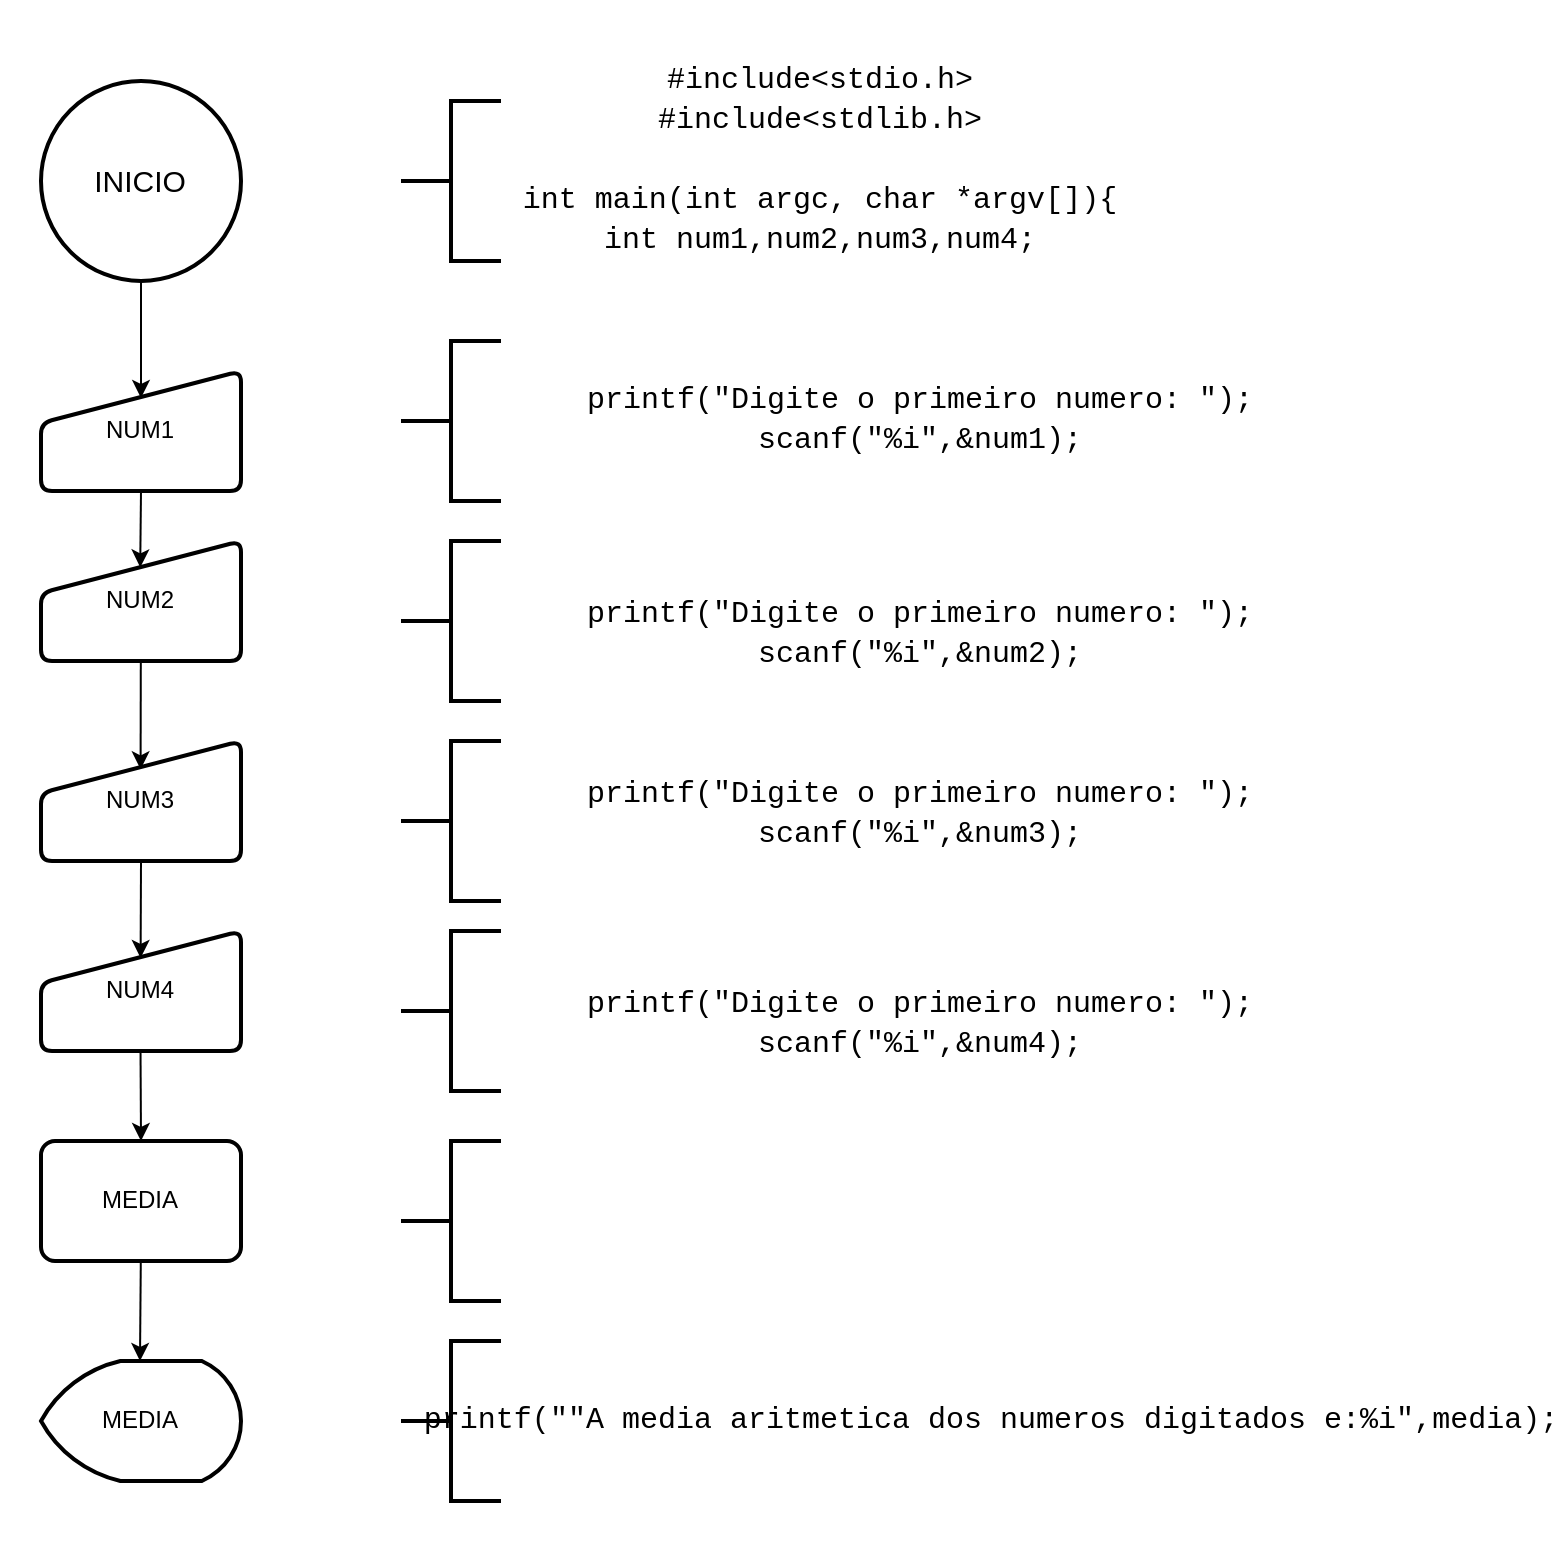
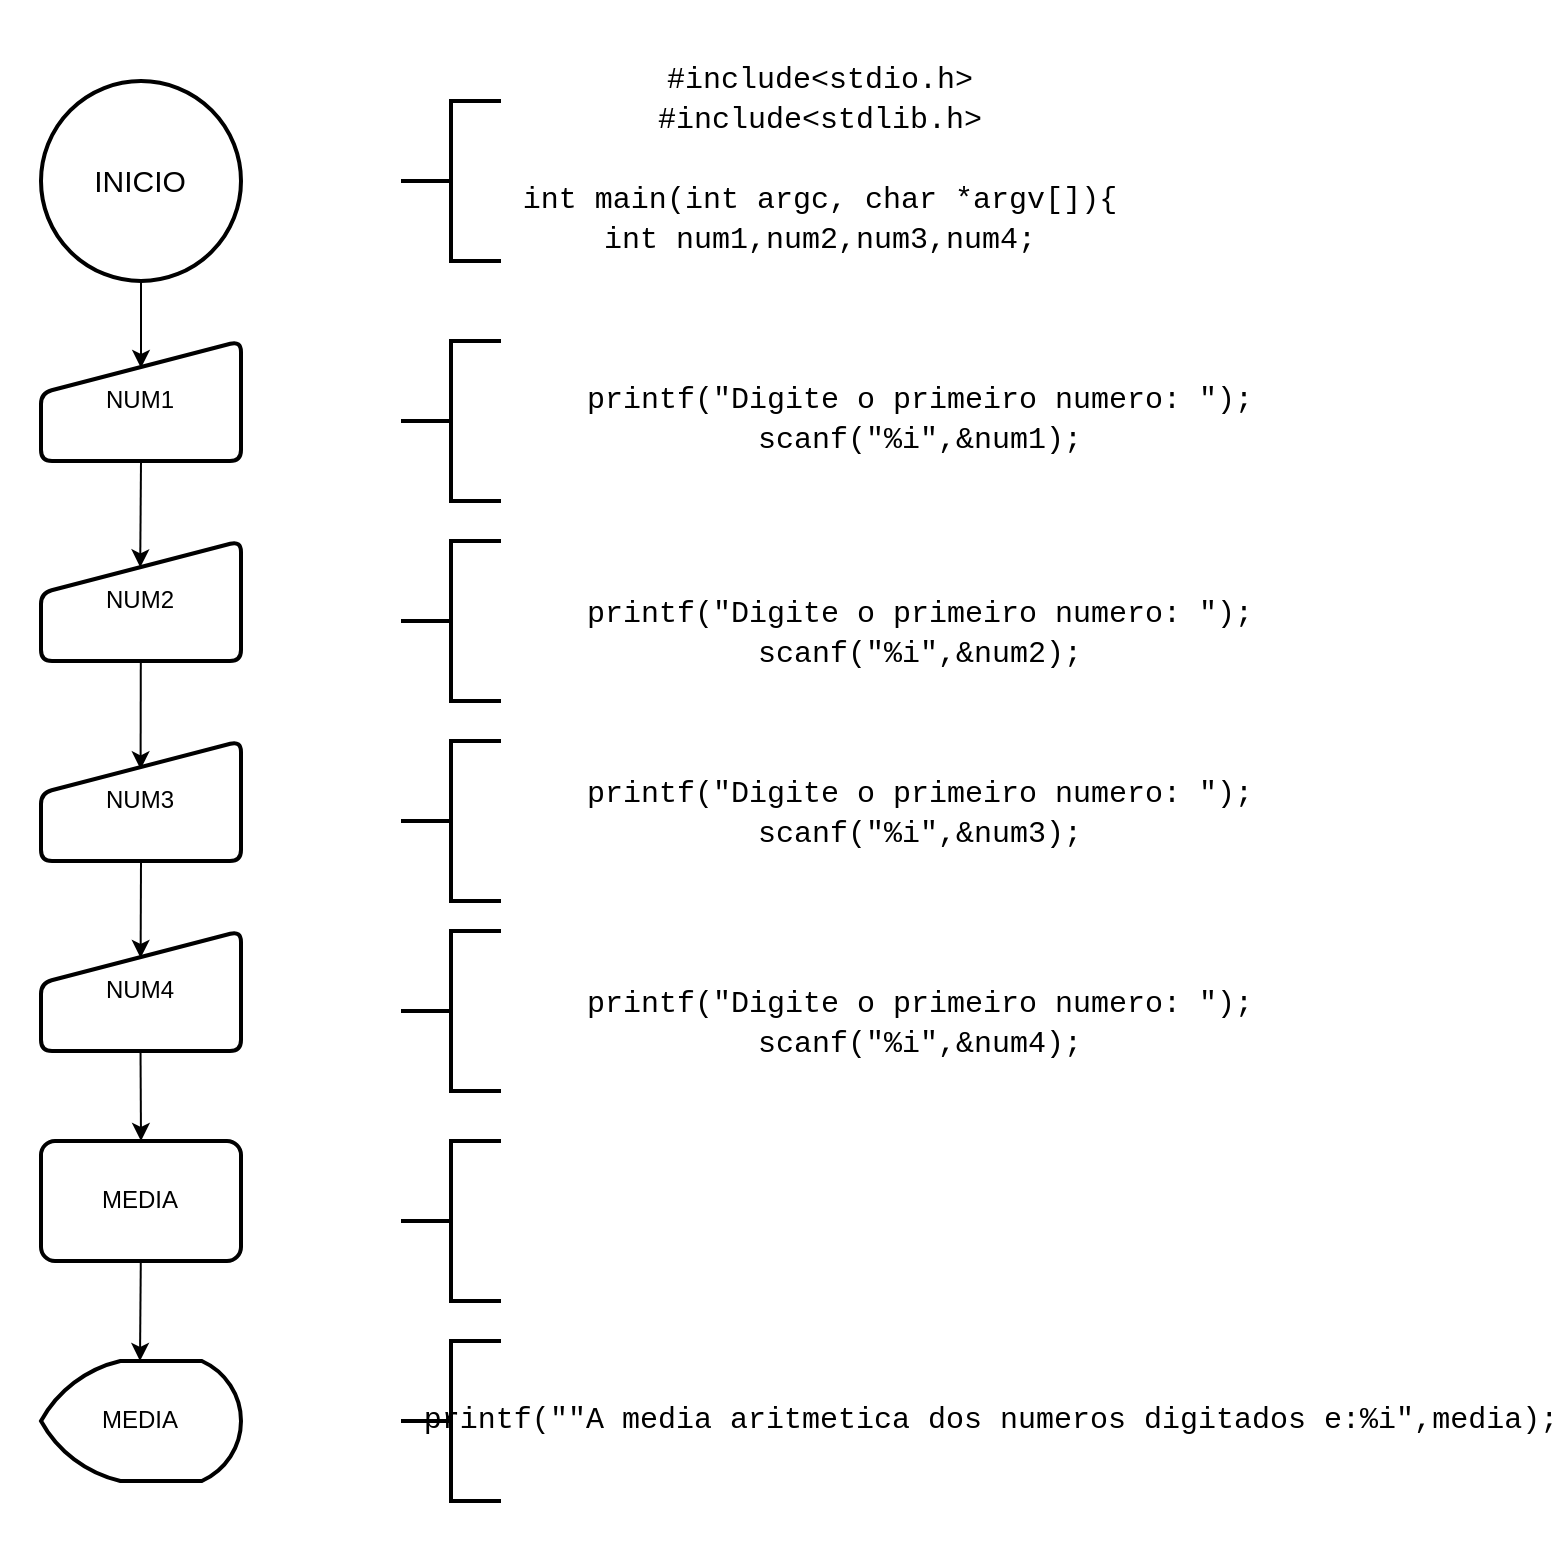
  <mxCell id="0" />
  <mxCell id="1" parent="0" />
- <mxCell id="2" value="NUM1" style="html=1;strokeWidth=2;shape=manualInput;whiteSpace=wrap;rounded=1;size=26;arcSize=11;verticalAlign=middle;align=center;" parent="1" vertex="1"><mxGeometry x="20" y="185" width="100" height="60" as="geometry" /></mxCell>
+ <mxCell id="2" value="NUM1" style="html=1;strokeWidth=2;shape=manualInput;whiteSpace=wrap;rounded=1;size=26;arcSize=11;verticalAlign=middle;align=center;" parent="1" vertex="1"><mxGeometry x="20" y="170" width="100" height="60" as="geometry" /></mxCell>
  <mxCell id="3" value="&lt;font style=&quot;font-size: 15px&quot;&gt;INICIO&lt;/font&gt;" style="strokeWidth=2;html=1;shape=mxgraph.flowchart.start_2;whiteSpace=wrap;verticalAlign=middle;align=center;" parent="1" vertex="1"><mxGeometry x="20" y="40" width="100" height="100" as="geometry" /></mxCell>
  <mxCell id="4" value="" style="endArrow=classic;html=1;exitX=0.5;exitY=1;exitDx=0;exitDy=0;exitPerimeter=0;entryX=0.5;entryY=0.225;entryDx=0;entryDy=0;entryPerimeter=0;" parent="1" source="3" target="2" edge="1"><mxGeometry width="50" height="50" relative="1" as="geometry"><mxPoint x="-24" y="250" as="sourcePoint" /><mxPoint x="70" y="180" as="targetPoint" /></mxGeometry></mxCell>
  <mxCell id="5" value="" style="endArrow=classic;html=1;exitX=0.5;exitY=1;exitDx=0;exitDy=0;entryX=0.496;entryY=0.22;entryDx=0;entryDy=0;entryPerimeter=0;" parent="1" source="2" edge="1"><mxGeometry width="50" height="50" relative="1" as="geometry"><mxPoint x="69" y="240" as="sourcePoint" /><mxPoint x="69.6" y="283.2" as="targetPoint" /></mxGeometry></mxCell>
  <mxCell id="6" value="MEDIA" style="strokeWidth=2;html=1;shape=mxgraph.flowchart.display;whiteSpace=wrap;" parent="1" vertex="1"><mxGeometry x="20" y="680" width="100" height="60" as="geometry" /></mxCell>
  <mxCell id="7" value="&#10;&#10;&lt;div style=&quot;font-family: consolas, &amp;quot;courier new&amp;quot;, monospace; font-weight: normal; font-size: 15px; line-height: 20px;&quot;&gt;&lt;div&gt;&lt;span style=&quot;&quot;&gt;printf&lt;/span&gt;&lt;span style=&quot;&quot;&gt;(&lt;/span&gt;&lt;span style=&quot;&quot;&gt;&quot;Digite&amp;nbsp;o&amp;nbsp;primeiro&amp;nbsp;numero:&amp;nbsp;&quot;&lt;/span&gt;&lt;span style=&quot;&quot;&gt;);&lt;/span&gt;&lt;/div&gt;&lt;div&gt;&lt;span style=&quot;&quot;&gt;scanf&lt;/span&gt;&lt;span style=&quot;&quot;&gt;(&lt;/span&gt;&lt;span style=&quot;&quot;&gt;&quot;&lt;/span&gt;&lt;span style=&quot;&quot;&gt;%i&lt;/span&gt;&lt;span style=&quot;&quot;&gt;&quot;&lt;/span&gt;&lt;span style=&quot;&quot;&gt;,&amp;amp;&lt;/span&gt;&lt;span style=&quot;&quot;&gt;num1&lt;/span&gt;&lt;span style=&quot;&quot;&gt;);&lt;/span&gt;&lt;/div&gt;&lt;/div&gt;&#10;&#10;" style="text;html=1;strokeColor=none;fillColor=none;align=center;verticalAlign=middle;whiteSpace=wrap;rounded=0;labelBorderColor=none;" parent="1" vertex="1"><mxGeometry x="260" y="190" width="400" height="40" as="geometry" /></mxCell>
  <mxCell id="8" value="" style="strokeWidth=2;html=1;shape=mxgraph.flowchart.annotation_2;align=left;labelPosition=right;pointerEvents=1;" parent="1" vertex="1"><mxGeometry x="200" y="270" width="50" height="80" as="geometry" /></mxCell>
  <mxCell id="9" value="" style="strokeWidth=2;html=1;shape=mxgraph.flowchart.annotation_2;align=left;labelPosition=right;pointerEvents=1;" parent="1" vertex="1"><mxGeometry x="200" y="170" width="50" height="80" as="geometry" /></mxCell>
  <mxCell id="10" value="" style="strokeWidth=2;html=1;shape=mxgraph.flowchart.annotation_2;align=left;labelPosition=right;pointerEvents=1;" parent="1" vertex="1"><mxGeometry x="200" y="570" width="50" height="80" as="geometry" /></mxCell>
  <mxCell id="11" value="&lt;div style=&quot;font-family: &amp;#34;consolas&amp;#34; , &amp;#34;courier new&amp;#34; , monospace ; font-weight: normal ; font-size: 15px ; line-height: 20px&quot;&gt;&lt;div style=&quot;font-family: &amp;#34;consolas&amp;#34; , &amp;#34;courier new&amp;#34; , monospace ; line-height: 20px&quot;&gt;&lt;div&gt;&lt;span&gt;#include&lt;/span&gt;&lt;span&gt;&amp;lt;stdio.h&amp;gt;&lt;/span&gt;&lt;/div&gt;&lt;div&gt;&lt;span&gt;#include&lt;/span&gt;&lt;span&gt;&amp;lt;stdlib.h&amp;gt;&lt;/span&gt;&lt;/div&gt;&lt;br&gt;&lt;div&gt;&lt;span&gt;int&lt;/span&gt;&amp;nbsp;&lt;span&gt;main&lt;/span&gt;(&lt;span&gt;int&lt;/span&gt;&amp;nbsp;&lt;span&gt;argc&lt;/span&gt;,&amp;nbsp;&lt;span&gt;char&lt;/span&gt;&amp;nbsp;*&lt;span&gt;argv&lt;/span&gt;&lt;span&gt;[]&lt;/span&gt;){&lt;/div&gt;&lt;div&gt;&lt;span&gt;int&lt;/span&gt;&amp;nbsp;num1,num2,num3,num4;&lt;/div&gt;&lt;/div&gt;&lt;/div&gt;" style="text;whiteSpace=wrap;html=1;rounded=0;align=center;verticalAlign=middle;labelBorderColor=none;" parent="1" vertex="1"><mxGeometry x="260" y="20" width="300" height="120" as="geometry" /></mxCell>
  <mxCell id="12" value="" style="strokeWidth=2;html=1;shape=mxgraph.flowchart.annotation_2;align=left;labelPosition=right;pointerEvents=1;" parent="1" vertex="1"><mxGeometry x="200" y="50" width="50" height="80" as="geometry" /></mxCell>
  <mxCell id="13" value="MEDIA" style="rounded=1;whiteSpace=wrap;html=1;absoluteArcSize=1;arcSize=14;strokeWidth=2;align=center;verticalAlign=middle;" parent="1" vertex="1"><mxGeometry x="20" y="570" width="100" height="60" as="geometry" /></mxCell>
  <mxCell id="14" value="" style="endArrow=classic;html=1;exitX=0.5;exitY=1;exitDx=0;exitDy=0;" parent="1" edge="1"><mxGeometry width="50" height="50" relative="1" as="geometry"><mxPoint x="69.9" y="630" as="sourcePoint" /><mxPoint x="69.5" y="680" as="targetPoint" /></mxGeometry></mxCell>
  <mxCell id="15" value="NUM2" style="html=1;strokeWidth=2;shape=manualInput;whiteSpace=wrap;rounded=1;size=26;arcSize=11;verticalAlign=middle;align=center;" parent="1" vertex="1"><mxGeometry x="20" y="270" width="100" height="60" as="geometry" /></mxCell>
  <mxCell id="16" value="" style="endArrow=classic;html=1;exitX=0.5;exitY=1;exitDx=0;exitDy=0;entryX=0.498;entryY=0.236;entryDx=0;entryDy=0;entryPerimeter=0;" parent="1" target="19" edge="1"><mxGeometry width="50" height="50" relative="1" as="geometry"><mxPoint x="69.9" y="330" as="sourcePoint" /><mxPoint x="70" y="370" as="targetPoint" /></mxGeometry></mxCell>
  <mxCell id="17" value="" style="strokeWidth=2;html=1;shape=mxgraph.flowchart.annotation_2;align=left;labelPosition=right;pointerEvents=1;" parent="1" vertex="1"><mxGeometry x="200" y="670" width="50" height="80" as="geometry" /></mxCell>
  <mxCell id="18" value="&lt;div style=&quot;font-family: &amp;#34;consolas&amp;#34; , &amp;#34;courier new&amp;#34; , monospace ; font-weight: normal ; font-size: 15px ; line-height: 20px&quot;&gt;&lt;div style=&quot;font-family: &amp;#34;consolas&amp;#34; , &amp;#34;courier new&amp;#34; , monospace ; line-height: 20px&quot;&gt;&lt;span&gt;printf&lt;/span&gt;(&lt;span&gt;&quot;&lt;/span&gt;&lt;span style=&quot;font-family: &amp;#34;consolas&amp;#34; , &amp;#34;courier new&amp;#34; , monospace&quot;&gt;&quot;A&amp;nbsp;media&amp;nbsp;aritmetica&amp;nbsp;dos&amp;nbsp;numeros&amp;nbsp;digitados&amp;nbsp;e:&lt;/span&gt;&lt;span style=&quot;font-family: &amp;#34;consolas&amp;#34; , &amp;#34;courier new&amp;#34; , monospace&quot;&gt;%i&lt;/span&gt;&lt;span style=&quot;font-family: &amp;#34;consolas&amp;#34; , &amp;#34;courier new&amp;#34; , monospace&quot;&gt;&quot;,&lt;/span&gt;&lt;span style=&quot;font-family: &amp;#34;consolas&amp;#34; , &amp;#34;courier new&amp;#34; , monospace&quot;&gt;media&lt;/span&gt;&lt;span&gt;)&lt;/span&gt;&lt;span&gt;;&lt;/span&gt;&lt;/div&gt;&lt;/div&gt;" style="text;html=1;rounded=0;align=center;verticalAlign=middle;labelBorderColor=none;whiteSpace=wrap;" parent="1" vertex="1"><mxGeometry x="257.5" y="690" width="475" height="40" as="geometry" /></mxCell>
  <mxCell id="19" value="NUM3" style="html=1;strokeWidth=2;shape=manualInput;whiteSpace=wrap;rounded=1;size=26;arcSize=11;verticalAlign=middle;align=center;" parent="1" vertex="1"><mxGeometry x="20" y="370" width="100" height="60" as="geometry" /></mxCell>
  <mxCell id="20" value="" style="endArrow=classic;html=1;entryX=0.498;entryY=0.225;entryDx=0;entryDy=0;entryPerimeter=0;" parent="1" target="23" edge="1"><mxGeometry width="50" height="50" relative="1" as="geometry"><mxPoint x="70" y="430" as="sourcePoint" /><mxPoint x="50" y="480" as="targetPoint" /></mxGeometry></mxCell>
  <mxCell id="21" value="" style="strokeWidth=2;html=1;shape=mxgraph.flowchart.annotation_2;align=left;labelPosition=right;pointerEvents=1;" parent="1" vertex="1"><mxGeometry x="200" y="465" width="50" height="80" as="geometry" /></mxCell>
  <mxCell id="22" value="" style="strokeWidth=2;html=1;shape=mxgraph.flowchart.annotation_2;align=left;labelPosition=right;pointerEvents=1;" parent="1" vertex="1"><mxGeometry x="200" y="370" width="50" height="80" as="geometry" /></mxCell>
  <mxCell id="23" value="NUM4" style="html=1;strokeWidth=2;shape=manualInput;whiteSpace=wrap;rounded=1;size=26;arcSize=11;verticalAlign=middle;align=center;" parent="1" vertex="1"><mxGeometry x="20" y="465" width="100" height="60" as="geometry" /></mxCell>
  <mxCell id="24" value="" style="endArrow=classic;html=1;exitX=0.5;exitY=1;exitDx=0;exitDy=0;entryX=0.5;entryY=0;entryDx=0;entryDy=0;" parent="1" target="13" edge="1"><mxGeometry width="50" height="50" relative="1" as="geometry"><mxPoint x="69.76" y="525" as="sourcePoint" /><mxPoint x="69.86" y="565" as="targetPoint" /></mxGeometry></mxCell>
  <mxCell id="25" value="&lt;br&gt;&lt;br&gt;&lt;div style=&quot;font-family: &amp;#34;consolas&amp;#34; , &amp;#34;courier new&amp;#34; , monospace ; font-weight: normal ; font-size: 15px ; line-height: 20px&quot;&gt;&lt;div&gt;&lt;span&gt;printf&lt;/span&gt;&lt;span&gt;(&lt;/span&gt;&lt;span&gt;&quot;Digite&amp;nbsp;o&amp;nbsp;primeiro&amp;nbsp;numero:&amp;nbsp;&quot;&lt;/span&gt;&lt;span&gt;);&lt;/span&gt;&lt;/div&gt;&lt;div&gt;&lt;span&gt;scanf&lt;/span&gt;&lt;span&gt;(&lt;/span&gt;&lt;span&gt;&quot;&lt;/span&gt;&lt;span&gt;%i&lt;/span&gt;&lt;span&gt;&quot;&lt;/span&gt;&lt;span&gt;,&amp;amp;&lt;/span&gt;&lt;span&gt;num2&lt;/span&gt;&lt;span&gt;);&lt;/span&gt;&lt;/div&gt;&lt;/div&gt;&lt;br&gt;" style="text;html=1;strokeColor=none;fillColor=none;align=center;verticalAlign=middle;whiteSpace=wrap;rounded=0;labelBorderColor=none;" parent="1" vertex="1"><mxGeometry x="260" y="290" width="400" height="40" as="geometry" /></mxCell>
  <mxCell id="26" value="&lt;br&gt;&lt;br&gt;&lt;div style=&quot;font-family: &amp;#34;consolas&amp;#34; , &amp;#34;courier new&amp;#34; , monospace ; font-weight: normal ; font-size: 15px ; line-height: 20px&quot;&gt;&lt;div&gt;&lt;span&gt;printf&lt;/span&gt;&lt;span&gt;(&lt;/span&gt;&lt;span&gt;&quot;Digite&amp;nbsp;o&amp;nbsp;primeiro&amp;nbsp;numero:&amp;nbsp;&quot;&lt;/span&gt;&lt;span&gt;);&lt;/span&gt;&lt;/div&gt;&lt;div&gt;&lt;span&gt;scanf&lt;/span&gt;&lt;span&gt;(&lt;/span&gt;&lt;span&gt;&quot;&lt;/span&gt;&lt;span&gt;%i&lt;/span&gt;&lt;span&gt;&quot;&lt;/span&gt;&lt;span&gt;,&amp;amp;&lt;/span&gt;&lt;span&gt;num3&lt;/span&gt;&lt;span&gt;);&lt;/span&gt;&lt;/div&gt;&lt;/div&gt;&lt;br&gt;" style="text;html=1;strokeColor=none;fillColor=none;align=center;verticalAlign=middle;whiteSpace=wrap;rounded=0;labelBorderColor=none;" parent="1" vertex="1"><mxGeometry x="260" y="380" width="400" height="40" as="geometry" /></mxCell>
  <mxCell id="27" value="&lt;br&gt;&lt;br&gt;&lt;div style=&quot;font-family: &amp;#34;consolas&amp;#34; , &amp;#34;courier new&amp;#34; , monospace ; font-weight: normal ; font-size: 15px ; line-height: 20px&quot;&gt;&lt;div&gt;&lt;span&gt;printf&lt;/span&gt;&lt;span&gt;(&lt;/span&gt;&lt;span&gt;&quot;Digite&amp;nbsp;o&amp;nbsp;primeiro&amp;nbsp;numero:&amp;nbsp;&quot;&lt;/span&gt;&lt;span&gt;);&lt;/span&gt;&lt;/div&gt;&lt;div&gt;&lt;span&gt;scanf&lt;/span&gt;&lt;span&gt;(&lt;/span&gt;&lt;span&gt;&quot;&lt;/span&gt;&lt;span&gt;%i&lt;/span&gt;&lt;span&gt;&quot;&lt;/span&gt;&lt;span&gt;,&amp;amp;&lt;/span&gt;&lt;span&gt;num4&lt;/span&gt;&lt;span&gt;);&lt;/span&gt;&lt;/div&gt;&lt;/div&gt;&lt;br&gt;" style="text;html=1;strokeColor=none;fillColor=none;align=center;verticalAlign=middle;whiteSpace=wrap;rounded=0;labelBorderColor=none;" parent="1" vertex="1"><mxGeometry x="260" y="485" width="400" height="40" as="geometry" /></mxCell>
